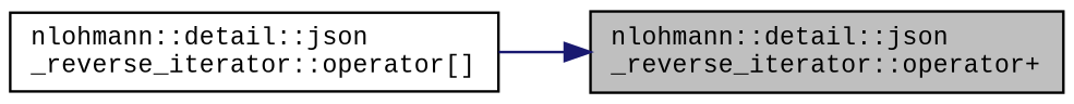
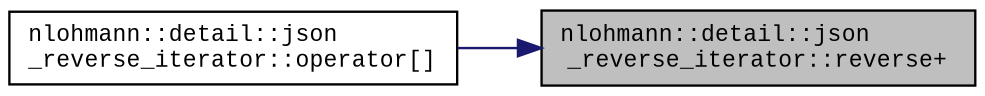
  digraph {
    rankdir=RL
    fontname="Liberation Mono"
    node [color=black fontname="Liberation Mono" fontsize=10 shape=record style=filled]
-   n1 [fillcolor=grey75 fontcolor=black height=0.2 label="nlohmann::detail::json\l_reverse_iterator::operator+" width=0.4]
+   n1 [fillcolor=grey75 fontcolor=black height=0.2 label="nlohmann::detail::json\l_reverse_iterator::reverse+" width=0.4]
    n2 [fillcolor=white height=0.2 label="nlohmann::detail::json\l_reverse_iterator::operator[]" width=0.4]
    n1 -> n2 [color=midnightblue dir=back fontname="Liberation Mono" fontsize=10 labelfontname=Helvetica labelfontsize=10 style=solid]
  }
